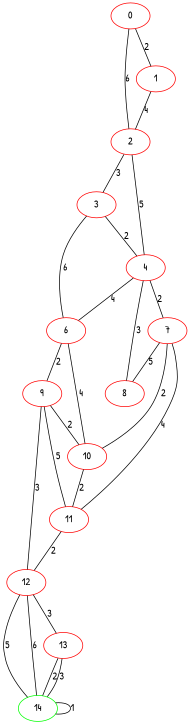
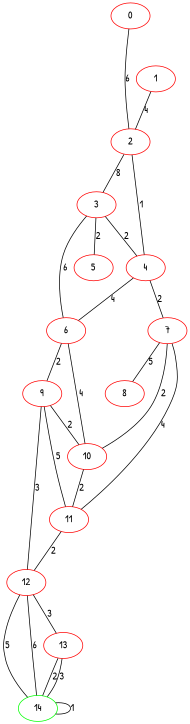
  graph {
    fontname="Patrick Hand"
    node [color=red fontname="Patrick Hand" weight=1]
    edge [fontname="Patrick Hand"]
    0
    1
    2
    3
    4
+   5
    6
    7
    8
    9
    10
    11
    12
    13
    14 [color=green weight=2]
-   0 -- 1 [label=2]
    0 -- 2 [label=6]
    1 -- 2 [label=4]
-   2 -- 3 [label=3]
-   2 -- 4 [label=5]
+   2 -- 3 [label=8]
+   2 -- 4 [label=1]
    3 -- 4 [label=2]
+   3 -- 5 [label=2]
    3 -- 6 [label=6]
    4 -- 6 [label=4]
    4 -- 7 [label=2]
-   4 -- 8 [label=3]
    6 -- 9 [label=2]
    6 -- 10 [label=4]
    7 -- 8 [label=5]
    7 -- 10 [label=2]
    7 -- 11 [label=4]
    9 -- 10 [label=2]
    9 -- 11 [label=5]
    9 -- 12 [label=3]
    10 -- 11 [label=2]
    11 -- 12 [label=2]
    12 -- 13 [label=3]
    12 -- 14 [label=5]
    12 -- 14 [label=6]
    13 -- 14 [label=2]
    13 -- 14 [label=3]
    14 -- 14 [label=1]
  }
